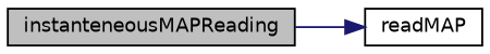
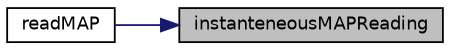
  digraph {
    rankdir=RL
    node [color=black fontname=Helvetica fontsize=10 shape=record style=filled]
    n1 [fillcolor=grey75 fontcolor=black height=0.2 label=instanteneousMAPReading width=0.4]
    n2 [fillcolor=white height=0.2 label=readMAP width=0.4]
-   n2 -> n1 [color=midnightblue dir=back fontname=Helvetica fontsize=10 labelfontname=Helvetica labelfontsize=10 style=solid]
+   n1 -> n2 [color=midnightblue dir=back fontname=Helvetica fontsize=10 labelfontname=Helvetica labelfontsize=10 style=solid]
  }
